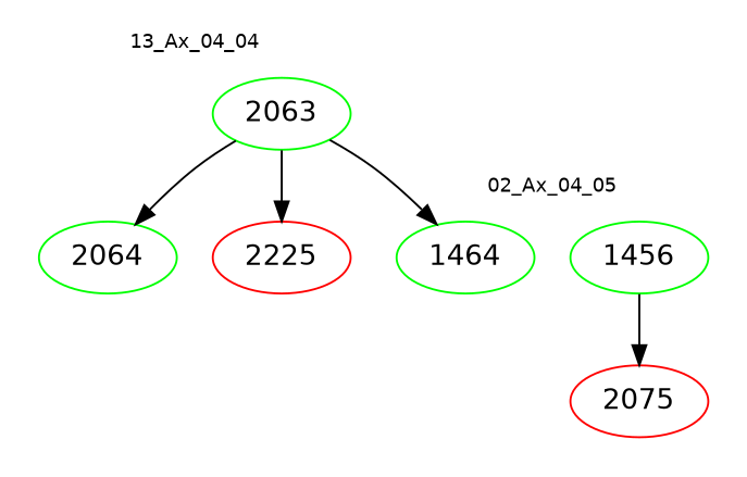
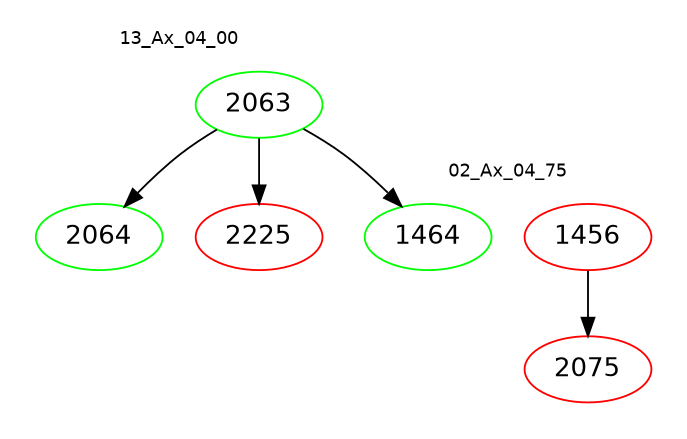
  digraph {
    fontname="DejaVu Sans"
    node [color=green fontname="DejaVu Sans"]
    edge [color=black fontname="DejaVu Sans"]
    n1 [label=2063]
    n2 [label=2064]
    n3 [color=red label=2225]
-   n4 [label=1456]
+   n4 [color=red label=1456]
    n5 [color=red label=2075]
    n6 [label=1464]
    subgraph cluster_1 {
      color=white
      fontsize=10
-     label="13_Ax_04_04"
+     label="13_Ax_04_00"
      n1
      n2
      n3
    }
    subgraph cluster_2 {
      color=white
      fontsize=10
-     label="02_Ax_04_05"
+     label="02_Ax_04_75"
      n4
      n5
      n6
    }
    n1 -> n2
    n1 -> n3
    n1 -> n6
    n4 -> n5
  }
